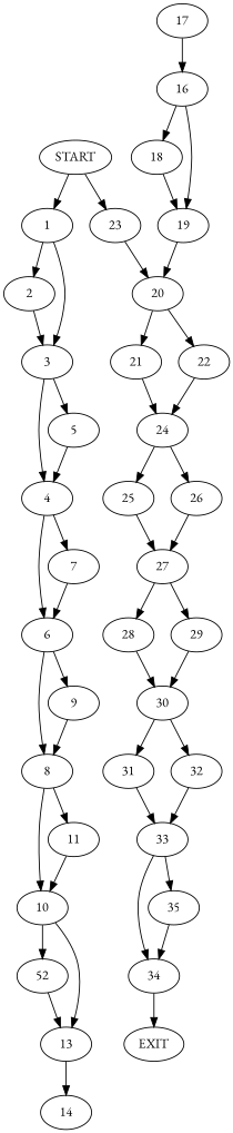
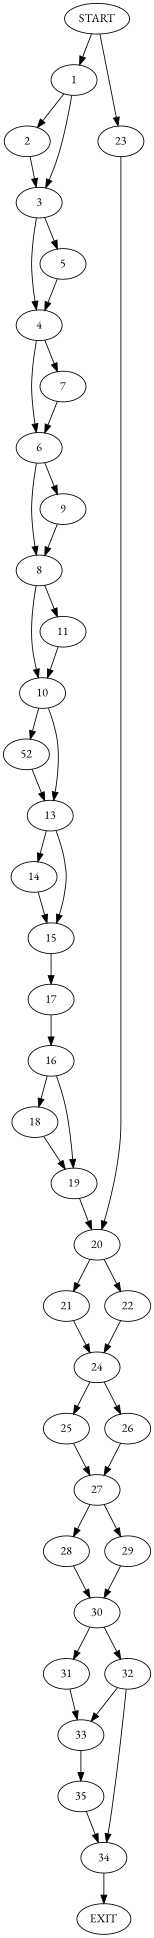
  digraph {
    fontname="EB Garamond"
    node [fontname="EB Garamond"]
    edge [fontname="EB Garamond"]
    n1 [label=START]
    1
    23
    2
    3
    20
    n7 [label=EXIT]
    4
    5
    6
    7
    8
    9
    10
    11
    n16 [label=52]
    13
    14
+   15
    17
    16
    18
    19
    21
    22
    24
    25
    26
    27
    28
    29
    30
    31
    32
    33
    34
    35
    n1 -> 1
    n1 -> 23
    1 -> 2
    1 -> 3
    23 -> 20
    2 -> 3
    3 -> 4
    3 -> 5
    20 -> 21
    20 -> 22
    4 -> 6
    4 -> 7
    5 -> 4
    6 -> 8
    6 -> 9
    7 -> 6
    8 -> 10
    8 -> 11
    9 -> 8
    10 -> n16
    10 -> 13
    11 -> 10
    n16 -> 13
    13 -> 14
+   13 -> 15
+   14 -> 15
+   15 -> 17
    17 -> 16
    16 -> 18
    16 -> 19
    18 -> 19
    19 -> 20
    21 -> 24
    22 -> 24
    24 -> 25
    24 -> 26
    25 -> 27
    26 -> 27
    27 -> 28
    27 -> 29
    28 -> 30
    29 -> 30
    30 -> 31
    30 -> 32
    31 -> 33
    32 -> 33
-   33 -> 34
+   32 -> 34
    33 -> 35
    34 -> n7
    35 -> 34
  }
